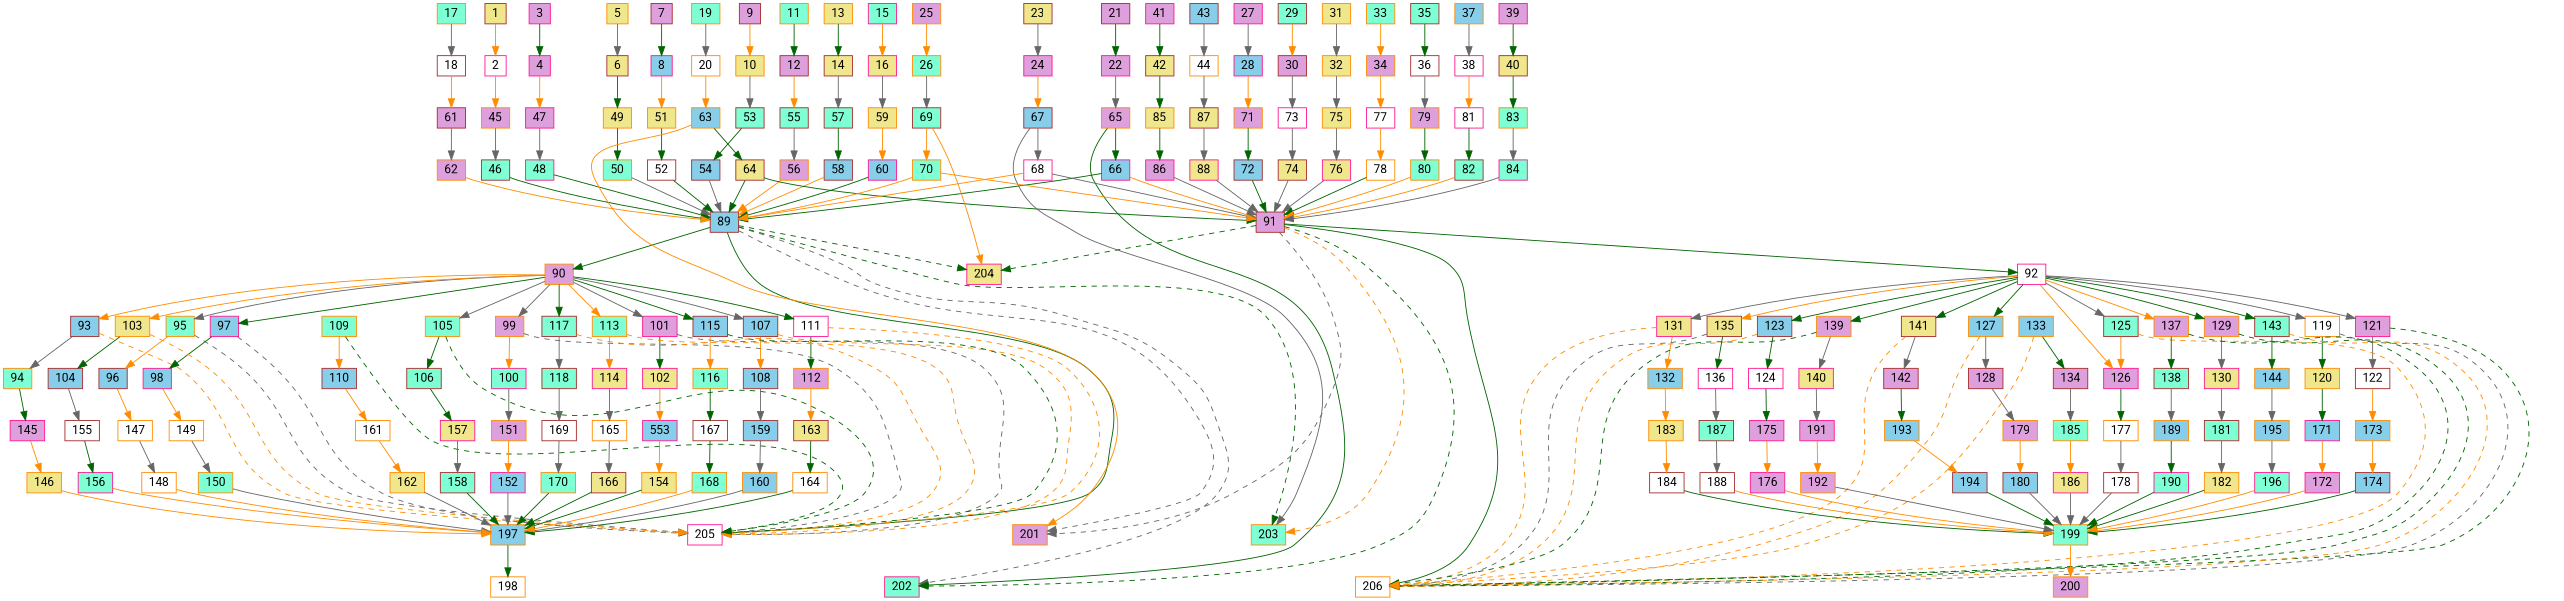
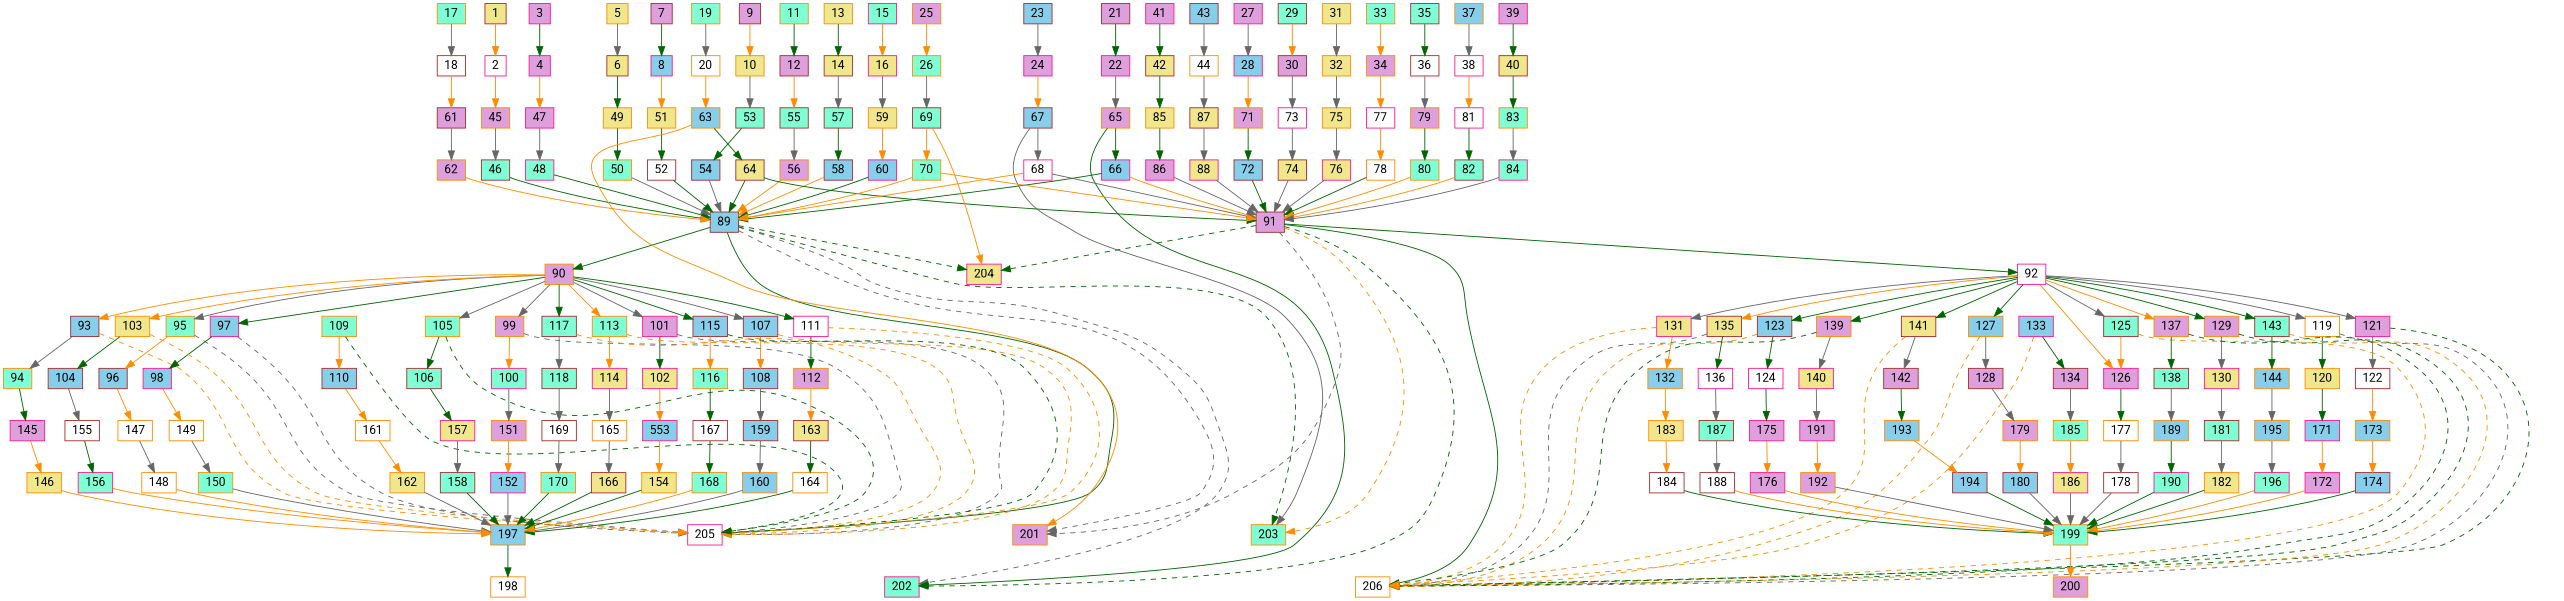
  strict digraph {
    fontname=Roboto
    node [color=darkorange fillcolor=plum fontname=Roboto shape=rect style=filled]
    edge [color=gray40 fontname=Roboto]
    1 [color=brown fillcolor=khaki height=0 width=0]
    2 [color=deeppink fillcolor=white height=0.1 width=0.1]
    45 [height=0 width=0]
    46 [color=brown fillcolor=aquamarine height=0.1 width=0.1]
    89 [color=brown fillcolor=skyblue height=0 width=0]
    3 [color=deeppink height=0 width=0]
    4 [color=deeppink height=0.1 width=0.1]
    47 [color=deeppink height=0 width=0]
    48 [color=deeppink fillcolor=aquamarine height=0.1 width=0.1]
    5 [fillcolor=khaki height=0 width=0]
    6 [color=brown fillcolor=khaki height=0.1 width=0.1]
    49 [fillcolor=khaki height=0 width=0]
    50 [fillcolor=aquamarine height=0.1 width=0.1]
    7 [color=brown height=0 width=0]
    8 [color=deeppink fillcolor=skyblue height=0.1 width=0.1]
    51 [fillcolor=khaki height=0 width=0]
    52 [color=brown fillcolor=white height=0.1 width=0.1]
    9 [color=brown height=0 width=0]
    10 [fillcolor=khaki height=0.1 width=0.1]
    53 [color=brown fillcolor=aquamarine height=0 width=0]
    54 [color=brown fillcolor=skyblue height=0.1 width=0.1]
    11 [fillcolor=aquamarine height=0 width=0]
    12 [color=brown height=0.1 width=0.1]
    55 [color=brown fillcolor=aquamarine height=0 width=0]
    56 [height=0.1 width=0.1]
    13 [fillcolor=khaki height=0 width=0]
    14 [color=brown fillcolor=khaki height=0.1 width=0.1]
    57 [color=brown fillcolor=aquamarine height=0 width=0]
    58 [color=brown fillcolor=skyblue height=0.1 width=0.1]
    15 [color=deeppink fillcolor=aquamarine height=0 width=0]
    16 [color=deeppink fillcolor=khaki height=0.1 width=0.1]
    59 [fillcolor=khaki height=0 width=0]
    60 [color=deeppink fillcolor=skyblue height=0.1 width=0.1]
    17 [fillcolor=aquamarine height=0 width=0]
    18 [color=brown fillcolor=white height=0.1 width=0.1]
    61 [color=brown height=0 width=0]
    62 [height=0.1 width=0.1]
    19 [fillcolor=aquamarine height=0 width=0]
    20 [fillcolor=white height=0.1 width=0.1]
    63 [fillcolor=skyblue height=0 width=0]
    64 [color=brown fillcolor=khaki height=0.1 width=0.1]
    201 [height=0.1 width=0.1]
    91 [color=brown height=0 width=0]
    21 [color=brown height=0 width=0]
    22 [color=deeppink height=0.1 width=0.1]
    65 [height=0 width=0]
    66 [color=deeppink fillcolor=skyblue height=0.1 width=0.1]
    202 [color=deeppink fillcolor=aquamarine height=0.1 width=0.1]
-   23 [color=brown fillcolor=khaki height=0 width=0]
+   23 [color=brown fillcolor=skyblue height=0 width=0]
    24 [color=deeppink height=0.1 width=0.1]
    67 [color=brown fillcolor=skyblue height=0 width=0]
    68 [color=deeppink fillcolor=white height=0.1 width=0.1]
    203 [fillcolor=aquamarine height=0.1 width=0.1]
    25 [height=0 width=0]
    26 [fillcolor=aquamarine height=0.1 width=0.1]
    69 [color=brown fillcolor=aquamarine height=0 width=0]
    70 [fillcolor=aquamarine height=0.1 width=0.1]
    204 [color=deeppink fillcolor=khaki height=0.1 width=0.1]
    27 [color=deeppink height=0 width=0]
    28 [color=deeppink fillcolor=skyblue height=0.1 width=0.1]
    71 [height=0 width=0]
    72 [color=brown fillcolor=skyblue height=0.1 width=0.1]
    29 [color=brown fillcolor=aquamarine height=0 width=0]
    30 [color=brown height=0.1 width=0.1]
    73 [color=deeppink fillcolor=white height=0 width=0]
    74 [color=brown fillcolor=khaki height=0.1 width=0.1]
    31 [fillcolor=khaki height=0 width=0]
    32 [fillcolor=khaki height=0.1 width=0.1]
    75 [fillcolor=khaki height=0 width=0]
    76 [color=deeppink fillcolor=khaki height=0.1 width=0.1]
    33 [fillcolor=aquamarine height=0 width=0]
    34 [height=0.1 width=0.1]
    77 [color=deeppink fillcolor=white height=0 width=0]
    78 [fillcolor=white height=0.1 width=0.1]
    35 [color=brown fillcolor=aquamarine height=0 width=0]
    36 [color=brown fillcolor=white height=0.1 width=0.1]
    79 [height=0 width=0]
    80 [fillcolor=aquamarine height=0.1 width=0.1]
    37 [fillcolor=skyblue height=0 width=0]
    38 [color=deeppink fillcolor=white height=0.1 width=0.1]
    81 [color=deeppink fillcolor=white height=0 width=0]
    82 [color=brown fillcolor=aquamarine height=0.1 width=0.1]
    39 [color=deeppink height=0 width=0]
    40 [color=brown fillcolor=khaki height=0.1 width=0.1]
    83 [fillcolor=aquamarine height=0 width=0]
    84 [color=deeppink fillcolor=aquamarine height=0.1 width=0.1]
    41 [color=deeppink height=0 width=0]
    42 [color=brown fillcolor=khaki height=0.1 width=0.1]
    85 [fillcolor=khaki height=0 width=0]
    86 [color=deeppink height=0.1 width=0.1]
    43 [color=brown fillcolor=skyblue height=0 width=0]
    44 [fillcolor=white height=0.1 width=0.1]
    87 [color=brown fillcolor=khaki height=0 width=0]
    88 [color=deeppink fillcolor=khaki height=0.1 width=0.1]
    90 [height=0.1 width=0.1]
    205 [color=deeppink fillcolor=white height=0.1 width=0.1]
    93 [color=brown fillcolor=skyblue height=0 width=0]
    95 [fillcolor=aquamarine height=0 width=0]
    97 [color=deeppink fillcolor=skyblue height=0 width=0]
    99 [height=0 width=0]
    101 [color=deeppink height=0 width=0]
    103 [fillcolor=khaki height=0 width=0]
    105 [fillcolor=aquamarine height=0 width=0]
    107 [color=brown fillcolor=skyblue height=0 width=0]
    111 [color=deeppink fillcolor=white height=0 width=0]
    113 [fillcolor=aquamarine height=0 width=0]
    115 [color=brown fillcolor=skyblue height=0 width=0]
    117 [color=brown fillcolor=aquamarine height=0 width=0]
    92 [color=deeppink fillcolor=white height=0.1 width=0.1]
    206 [fillcolor=white height=0.1 width=0.1]
    119 [fillcolor=white height=0 width=0]
    121 [color=deeppink height=0 width=0]
    123 [color=brown fillcolor=skyblue height=0 width=0]
    125 [color=brown fillcolor=aquamarine height=0 width=0]
    127 [fillcolor=skyblue height=0 width=0]
    129 [height=0 width=0]
    131 [color=deeppink fillcolor=khaki height=0 width=0]
    135 [color=brown fillcolor=khaki height=0 width=0]
    137 [height=0 width=0]
    139 [height=0 width=0]
    141 [color=brown fillcolor=khaki height=0 width=0]
    143 [color=brown fillcolor=aquamarine height=0 width=0]
    126 [color=deeppink height=0.1 width=0.1]
    94 [fillcolor=aquamarine height=0.1 width=0.1]
    96 [color=brown fillcolor=skyblue height=0.1 width=0.1]
    98 [color=deeppink fillcolor=skyblue height=0.1 width=0.1]
    100 [color=deeppink fillcolor=aquamarine height=0.1 width=0.1]
    102 [color=deeppink fillcolor=khaki height=0.1 width=0.1]
    104 [color=brown fillcolor=skyblue height=0.1 width=0.1]
    106 [color=brown fillcolor=aquamarine height=0.1 width=0.1]
    108 [color=brown fillcolor=skyblue height=0.1 width=0.1]
    109 [fillcolor=aquamarine height=0 width=0]
    110 [color=brown fillcolor=skyblue height=0.1 width=0.1]
    112 [height=0.1 width=0.1]
    114 [color=deeppink fillcolor=khaki height=0.1 width=0.1]
    116 [fillcolor=aquamarine height=0.1 width=0.1]
    118 [color=brown fillcolor=aquamarine height=0.1 width=0.1]
    145 [color=deeppink height=0 width=0]
    147 [fillcolor=white height=0 width=0]
    149 [fillcolor=white height=0 width=0]
    151 [height=0 width=0]
    n142 [color=deeppink fillcolor=skyblue height=0 label=553 width=0]
    155 [color=brown fillcolor=white height=0 width=0]
    157 [color=deeppink fillcolor=khaki height=0 width=0]
    159 [color=brown fillcolor=skyblue height=0 width=0]
    161 [fillcolor=white height=0 width=0]
    163 [color=brown fillcolor=khaki height=0 width=0]
    165 [fillcolor=white height=0 width=0]
    167 [color=brown fillcolor=white height=0 width=0]
    169 [color=brown fillcolor=white height=0 width=0]
    120 [fillcolor=khaki height=0.1 width=0.1]
    122 [color=brown fillcolor=white height=0.1 width=0.1]
    124 [color=deeppink fillcolor=white height=0.1 width=0.1]
    128 [color=brown height=0.1 width=0.1]
    130 [color=deeppink fillcolor=khaki height=0.1 width=0.1]
    132 [fillcolor=skyblue height=0.1 width=0.1]
-   133 [fillcolor=skyblue height=0 width=0]
+   133 [color=deeppink fillcolor=skyblue height=0 width=0]
    134 [color=brown height=0.1 width=0.1]
    136 [color=deeppink fillcolor=white height=0.1 width=0.1]
    138 [color=brown fillcolor=aquamarine height=0.1 width=0.1]
    140 [color=deeppink fillcolor=khaki height=0.1 width=0.1]
    142 [color=brown height=0.1 width=0.1]
    144 [fillcolor=skyblue height=0.1 width=0.1]
    171 [color=deeppink fillcolor=skyblue height=0 width=0]
    173 [fillcolor=skyblue height=0 width=0]
    175 [color=deeppink height=0 width=0]
    177 [fillcolor=white height=0 width=0]
    179 [height=0 width=0]
    181 [color=brown fillcolor=aquamarine height=0 width=0]
    183 [fillcolor=khaki height=0 width=0]
    185 [fillcolor=aquamarine height=0 width=0]
    187 [color=brown fillcolor=aquamarine height=0 width=0]
    189 [fillcolor=skyblue height=0 width=0]
    191 [color=deeppink height=0 width=0]
    193 [fillcolor=skyblue height=0 width=0]
    195 [fillcolor=skyblue height=0 width=0]
    146 [fillcolor=khaki height=0.1 width=0.1]
    197 [fillcolor=skyblue height=0 width=0]
    148 [fillcolor=white height=0.1 width=0.1]
    150 [fillcolor=aquamarine height=0.1 width=0.1]
    152 [color=deeppink fillcolor=skyblue height=0.1 width=0.1]
    154 [fillcolor=khaki height=0.1 width=0.1]
    156 [color=deeppink fillcolor=aquamarine height=0.1 width=0.1]
    158 [color=brown fillcolor=aquamarine height=0.1 width=0.1]
    160 [fillcolor=skyblue height=0.1 width=0.1]
    162 [fillcolor=khaki height=0.1 width=0.1]
    164 [fillcolor=white height=0.1 width=0.1]
    166 [color=brown fillcolor=khaki height=0.1 width=0.1]
    168 [fillcolor=aquamarine height=0.1 width=0.1]
    170 [fillcolor=aquamarine height=0.1 width=0.1]
    172 [color=deeppink height=0.1 width=0.1]
    199 [fillcolor=aquamarine height=0 width=0]
    174 [color=brown fillcolor=skyblue height=0.1 width=0.1]
    176 [color=deeppink height=0.1 width=0.1]
    178 [color=brown fillcolor=white height=0.1 width=0.1]
    180 [color=brown fillcolor=skyblue height=0.1 width=0.1]
    182 [fillcolor=khaki height=0.1 width=0.1]
    184 [color=brown fillcolor=white height=0.1 width=0.1]
    186 [color=deeppink fillcolor=khaki height=0.1 width=0.1]
    188 [color=brown fillcolor=white height=0.1 width=0.1]
    190 [color=deeppink fillcolor=aquamarine height=0.1 width=0.1]
    192 [height=0.1 width=0.1]
    194 [color=brown fillcolor=skyblue height=0.1 width=0.1]
    196 [color=deeppink fillcolor=aquamarine height=0.1 width=0.1]
    198 [fillcolor=white height=0.1 width=0.1]
    200 [height=0.1 width=0.1]
    1 -> 2 [color=darkorange]
    2 -> 45 [color=darkorange]
    45 -> 46
    46 -> 89 [color=darkgreen]
    89 -> 201 [style=dashed weight=0]
    89 -> 202 [style=dashed weight=0]
    89 -> 203 [color=darkgreen style=dashed weight=0]
    89 -> 204 [color=darkgreen style=dashed weight=0]
    89 -> 90 [color=darkgreen]
    89 -> 205 [color=darkgreen weight=0]
    3 -> 4 [color=darkgreen]
    4 -> 47 [color=darkorange]
    47 -> 48
    48 -> 89 [color=darkgreen]
    5 -> 6
    6 -> 49 [color=darkgreen]
    49 -> 50 [color=darkgreen]
    50 -> 89
    7 -> 8 [color=darkgreen]
    8 -> 51 [color=darkorange]
    51 -> 52 [color=darkgreen]
    52 -> 89 [color=darkgreen]
    9 -> 10 [color=darkorange]
    10 -> 53
    53 -> 54 [color=darkgreen]
    54 -> 89
    11 -> 12 [color=darkgreen]
    12 -> 55 [color=darkorange]
    55 -> 56
    56 -> 89 [color=darkorange]
    13 -> 14 [color=darkgreen]
    14 -> 57
    57 -> 58 [color=darkgreen]
    58 -> 89 [color=darkorange]
    15 -> 16 [color=darkorange]
    16 -> 59
    59 -> 60 [color=darkorange]
    60 -> 89 [color=darkgreen]
    17 -> 18
    18 -> 61 [color=darkorange]
    61 -> 62
    62 -> 89 [color=darkorange]
    19 -> 20
    20 -> 63 [color=darkorange]
    63 -> 64 [color=darkgreen]
    63 -> 201 [color=darkorange weight=0]
    64 -> 89 [color=darkgreen]
    64 -> 91 [color=darkgreen]
    91 -> 201 [style=dashed weight=0]
    91 -> 202 [color=darkgreen style=dashed weight=0]
    91 -> 203 [color=darkorange style=dashed weight=0]
    91 -> 204 [color=darkgreen style=dashed weight=0]
    91 -> 92 [color=darkgreen]
    91 -> 206 [color=darkgreen weight=0]
    21 -> 22 [color=darkgreen]
    22 -> 65
    65 -> 66 [color=darkgreen]
    65 -> 202 [color=darkgreen weight=0]
    66 -> 89 [color=darkgreen]
    66 -> 91 [color=darkorange]
    23 -> 24
    24 -> 67 [color=darkorange]
    67 -> 68
    67 -> 203 [weight=0]
    68 -> 89 [color=darkorange]
    68 -> 91
    25 -> 26 [color=darkorange]
    26 -> 69
    69 -> 70 [color=darkorange]
    69 -> 204 [color=darkorange weight=0]
    70 -> 89 [color=darkorange]
    70 -> 91 [color=darkorange]
    27 -> 28
    28 -> 71 [color=darkorange]
    71 -> 72 [color=darkgreen]
    72 -> 91 [color=darkgreen]
    29 -> 30 [color=darkorange]
    30 -> 73
    73 -> 74
    74 -> 91
    31 -> 32
    32 -> 75
    75 -> 76
    76 -> 91
    33 -> 34 [color=darkorange]
    34 -> 77 [color=darkorange]
    77 -> 78 [color=darkorange]
    78 -> 91 [color=darkgreen]
    35 -> 36 [color=darkgreen]
    36 -> 79
    79 -> 80 [color=darkgreen]
    80 -> 91 [color=darkorange]
    37 -> 38
    38 -> 81 [color=darkorange]
    81 -> 82 [color=darkgreen]
    82 -> 91 [color=darkorange]
    39 -> 40 [color=darkgreen]
    40 -> 83 [color=darkgreen]
    83 -> 84
    84 -> 91
    41 -> 42 [color=darkgreen]
    42 -> 85 [color=darkgreen]
    85 -> 86 [color=darkgreen]
    86 -> 91
    43 -> 44
    44 -> 87
    87 -> 88
    88 -> 91
    90 -> 93 [color=darkorange]
    90 -> 95
    90 -> 97 [color=darkgreen]
    90 -> 99
    90 -> 101
    90 -> 103 [color=darkorange]
    90 -> 105
    90 -> 107
    90 -> 111 [color=darkgreen]
    90 -> 113 [color=darkorange]
    90 -> 115 [color=darkgreen]
    90 -> 117 [color=darkgreen]
    93 -> 205 [color=darkorange style=dashed weight=0]
    93 -> 94
    95 -> 205 [style=dashed weight=0]
    95 -> 96 [color=darkorange]
    97 -> 205 [style=dashed weight=0]
    97 -> 98 [color=darkgreen]
    99 -> 205 [style=dashed weight=0]
    99 -> 100 [color=darkorange]
    101 -> 205 [style=dashed weight=0]
    101 -> 102 [color=darkgreen]
    103 -> 205 [color=darkorange style=dashed weight=0]
    103 -> 104 [color=darkgreen]
    105 -> 205 [color=darkgreen style=dashed weight=0]
    105 -> 106 [color=darkgreen]
    107 -> 205 [color=darkorange style=dashed weight=0]
    107 -> 108 [color=darkorange]
    111 -> 205 [color=darkorange style=dashed weight=0]
    111 -> 112 [color=darkgreen]
    113 -> 205 [color=darkorange style=dashed weight=0]
    113 -> 114 [color=darkorange]
    115 -> 205 [color=darkgreen style=dashed weight=0]
    115 -> 116 [color=darkorange]
    117 -> 205 [color=darkorange style=dashed weight=0]
    117 -> 118
    92 -> 119
    92 -> 121
    92 -> 123 [color=darkgreen]
    92 -> 125
    92 -> 127 [color=darkgreen]
    92 -> 129 [color=darkgreen]
    92 -> 131
    92 -> 135 [color=darkorange]
    92 -> 137 [color=darkorange]
    92 -> 139 [color=darkgreen]
    92 -> 141 [color=darkgreen]
    92 -> 143 [color=darkgreen]
    92 -> 126 [color=darkorange]
    119 -> 206 [style=dashed weight=0]
    119 -> 120 [color=darkgreen]
    121 -> 206 [color=darkgreen style=dashed weight=0]
    121 -> 122
    123 -> 206 [color=darkorange style=dashed weight=0]
    123 -> 124 [color=darkgreen]
    125 -> 206 [color=darkorange style=dashed weight=0]
    125 -> 126 [color=darkorange]
    127 -> 206 [color=darkorange style=dashed weight=0]
    127 -> 128
    129 -> 206 [color=darkgreen style=dashed weight=0]
    129 -> 130
    131 -> 206 [color=darkorange style=dashed weight=0]
    131 -> 132 [color=darkorange]
    135 -> 206 [style=dashed weight=0]
    135 -> 136 [color=darkgreen]
    137 -> 206 [color=darkgreen style=dashed weight=0]
    137 -> 138 [color=darkgreen]
    139 -> 206 [color=darkgreen style=dashed weight=0]
    139 -> 140
    141 -> 206 [color=darkorange style=dashed weight=0]
    141 -> 142
    143 -> 206 [color=darkorange style=dashed weight=0]
    143 -> 144 [color=darkgreen]
    126 -> 177 [color=darkgreen]
    94 -> 145 [color=darkgreen]
    96 -> 147 [color=darkorange]
    98 -> 149 [color=darkorange]
    100 -> 151
    102 -> n142 [color=darkorange]
    104 -> 155
    106 -> 157 [color=darkgreen]
    108 -> 159
    109 -> 205 [color=darkgreen style=dashed weight=0]
    109 -> 110 [color=darkorange]
    110 -> 161 [color=darkorange]
    112 -> 163 [color=darkorange]
    114 -> 165
    116 -> 167 [color=darkgreen]
    118 -> 169
    145 -> 146 [color=darkorange]
    147 -> 148
    149 -> 150
    151 -> 152 [color=darkorange]
    n142 -> 154 [color=darkorange]
    155 -> 156 [color=darkgreen]
    157 -> 158
    159 -> 160
    161 -> 162 [color=darkorange]
    163 -> 164 [color=darkgreen]
    165 -> 166
    167 -> 168 [color=darkgreen]
    169 -> 170
    120 -> 171 [color=darkgreen]
    122 -> 173 [color=darkorange]
    124 -> 175 [color=darkgreen]
    128 -> 179
    130 -> 181
    132 -> 183 [color=darkorange]
    133 -> 206 [color=darkorange style=dashed weight=0]
    133 -> 134 [color=darkgreen]
    134 -> 185
    136 -> 187
    138 -> 189
    140 -> 191
    142 -> 193 [color=darkgreen]
    144 -> 195
    171 -> 172 [color=darkorange]
    173 -> 174 [color=darkorange]
    175 -> 176 [color=darkorange]
    177 -> 178
    179 -> 180 [color=darkorange]
    181 -> 182
    183 -> 184 [color=darkorange]
    185 -> 186 [color=darkorange]
    187 -> 188
    189 -> 190 [color=darkgreen]
    191 -> 192 [color=darkorange]
    193 -> 194 [color=darkorange]
    195 -> 196
    146 -> 197 [color=darkorange]
    197 -> 198 [color=darkgreen]
    148 -> 197 [color=darkorange]
    150 -> 197
    152 -> 197
    154 -> 197 [color=darkgreen]
    156 -> 197 [color=darkorange]
    158 -> 197 [color=darkgreen]
    160 -> 197
    162 -> 197
    164 -> 197 [color=darkgreen]
    166 -> 197 [color=darkgreen]
    168 -> 197 [color=darkorange]
    170 -> 197 [color=darkgreen]
    172 -> 199 [color=darkorange]
    199 -> 200 [color=darkorange]
    174 -> 199 [color=darkgreen]
    176 -> 199 [color=darkorange]
    178 -> 199
    180 -> 199
    182 -> 199 [color=darkgreen]
    184 -> 199 [color=darkgreen]
    186 -> 199
    188 -> 199 [color=darkorange]
    190 -> 199 [color=darkgreen]
    192 -> 199
    194 -> 199 [color=darkgreen]
    196 -> 199 [color=darkorange]
  }
